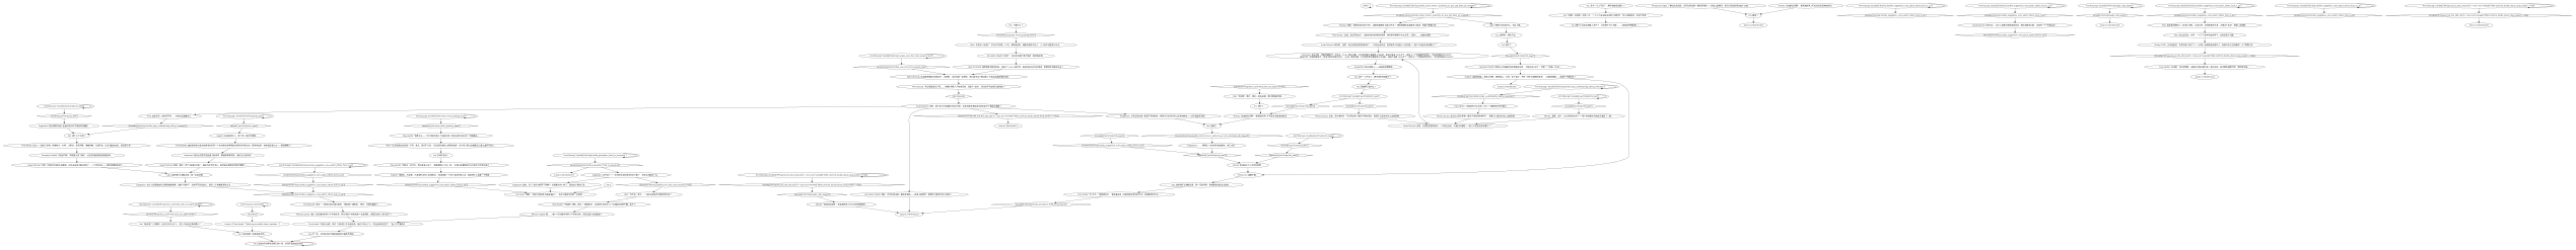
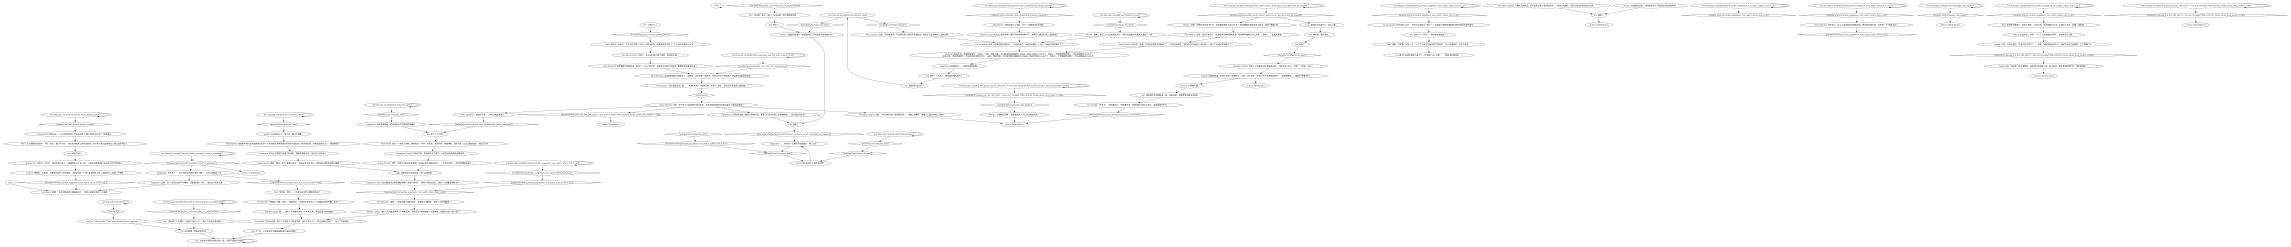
  digraph {
    fontname=Ubuntu
    node [fontname=Ubuntu]
    edge [fontname=Ubuntu]
    n1 [label=START]
    n2 [label=input]
    n3 [label="Fat Angus: “是啊，”坐在中间的胖子咯咯地笑了。“还没人招惹过你吧，丹尼斯。”"]
    n4 [label="Titus Hardie: “冷静点，伙计们，我们有客人来了，”提图斯制止了这一切。“让我们来看看是什么让条子们大驾光临了。”"]
    n5 [label="Eugene: “放轻松，丹尼斯，只是暂时没有人来招惹你，”角落里的一个四十多岁的男人说，他的脖子上挂着一个琴拨。"]
    n6 [label="!(Variable[\"whirling.hardies_suggestion_now_watch_others_fuck_it_up\"])" shape=diamond]
    n7 [label="Theo: 如你所见，他的话不多……你差点就忽略他了。"]
    n8 [label="!(Variable[\"whirling.hardies_logic_understandig_taking_inventory\"])" shape=diamond]
    n9 [label="You: 那个小个子呢？"]
    n10 [label="You: 这些恶棍？答案是肯定的。"]
    n11 [label="You: 这就与乔伊斯告诉我们的一致，但我不愿做任何假设。"]
    n12 [label="Titus Hardie: “你说什么呢，疯子？没有第八个哈迪兄弟。我们只有七个人，而且全都在这里了。”他上下打量着你。"]
    n13 [label="You: 不一定。女司机也有可能是秘密进行毒品交易的。"]
    n14 [label="Titus Hardie: “*他妈的*闭嘴，格伦！”他咆哮到。“这里轮不到你开口！你他妈到底想干嘛，条子？”"]
    n15 [label="Reaction Speed: 嗯……*她*？所以确实有第八个哈迪兄弟，而且还是个哈迪姐妹？"]
    n16 [label="Jump to: [Hardiehub1]"]
    n17 [label="You: 其中一个人不见了，脚印很奇怪的那个？"]
    n18 [label="Glen: “是啊，丹尼斯，冷静一点。”一个三十多岁的金发男子同意到。“没人来招惹你，你这个笨蛋。”"]
    n19 [label="You: 整个工会肯定都卷入其中了，乃至整个马丁内斯……（狐疑地环顾四周。）"]
    n20 [label="Kim Kitsuragi: Variable[\"whirling.hardies_viscal_minus1_authority_wc_you_got_them_all_mapped\"]"]
    n21 [label="Variable[\"whirling.hardies_viscal_minus1_authority_wc_you_got_them_all_mapped\"]" shape=diamond]
    n22 [label="Shanky: “没错，你跟哈迪兄弟过不去，就是跟提图斯·哈迪过不去！”瘦骨嶙峋的老鼠脸男人喊道，他缺了两颗门牙。"]
    n23 [label="Logic: 他明白你在做什么，清点人数。"]
    n24 [label="Titus Hardie: “没错，我们不提这个。这是哈迪兄弟内部的私事，跟你那些破事没什么关系。*还有*……”他指向警督。"]
    n25 [label="You: 很明显，露比不在。"]
    n26 [label="!(Variable[\"whirling.hardies_viscal_minus1_authority_wc_you_got_them_all_mapped\"])" shape=diamond]
    n27 [label="Suggestion: ……利用这一点来挖苦他的朋友。闸门大开。"]
    n28 [label="!(Variable[\"yard.footprints_seen\"])" shape=diamond]
    n29 [label="Kim Kitsuragi: Variable[\"yard.footprints_seen\"]"]
    n30 [label="Variable[\"yard.footprints_seen\"]" shape=diamond]
    n31 [label="Suggestion: 现在看看其他人是如何因为不守规矩而搞砸的。"]
    n32 [label="!(Variable[\"yard.footprints_seen\"])" shape=diamond]
    n33 [label="Drama: 我们称这个人为音乐家吧。"]
    n34 [label="Endurance: 咳嗽不断。"]
    n35 [label="Perception (Sight): 了解这儿的演员。你可以再去看一眼犯罪现场——泥地上的脚印。把它们和这些家伙做个比较。"]
    n36 [label="You: 哪里？"]
    n37 [label="Jump to: [Hardiehub1]"]
    n38 [label="Kim Kitsuragi: Variable[\"whirling.hardies_suggestion_now_watch_others_fuck_it_up\"]"]
    n39 [label="Variable[\"whirling.hardies_suggestion_now_watch_others_fuck_it_up\"]" shape=diamond]
    n40 [label="!(Variable[\"whirling.hardies_suggestion_now_watch_others_fuck_it_up\"])" shape=diamond]
    n41 [label="Kim Kitsuragi: Variable[\"whirling.klaasje_ruby_leader\"]"]
    n42 [label="Variable[\"whirling.klaasje_ruby_leader\"]" shape=diamond]
    n43 [label="Jump to: [Hardiehub1]"]
    n44 [label="!(Variable[\"whirling.klaasje_ruby_leader\"])" shape=diamond]
    n45 [label="Shanky: “你他妈说话啊！”老鼠脸的男人不让你完整的思考。"]
    n46 [label="Jump to: [Hardiehub1]"]
    n47 [label="Visual Calculus: 是的。露比，那个*贩毒女司机*。现在已经无可否认。是时候去找哈迪兄弟们聊聊了……"]
    n48 [label="Logic: 如果他不让继续追查，那一定是好事。"]
    n49 [label="Suggestion: 这个人很清楚如何让事情继续发酵。他是个急性子，但绝不可掉以轻心。最后一个倒像是害群之马……"]
    n50 [label="Theo: 坐在他右侧的人：标准工作靴，45或46码。房间里最年长者，大概五十多岁。抽烟，很安静。"]
    n51 [label="Glen: 从右边开始：44码。一个三十多岁的金发男子，非常有男子气概。"]
    n52 [label="Shanky: 41码，步伐轻盈些。毕竟不是个孩子了——长着一副老鼠脸的成年人；凶狠又水汪汪的眼睛，少了两颗门牙。"]
    n53 [label="Kim Kitsuragi: Variable[\"whirling.hardies_suggestion_now_watch_others_fuck_it_up\"]"]
    n54 [label="Variable[\"whirling.hardies_suggestion_now_watch_others_fuck_it_up\"]" shape=diamond]
+   n55 [label="Visual Calculus: 来不及阻止你了。你已经全部看过一遍了——包括那个聪明得用吸烟代替说话的长胡子老头。"]
    n56 [label="!(Variable[\"whirling.hardies_suggestion_now_watch_others_fuck_it_up\"])" shape=diamond]
    n57 [label="Kim Kitsuragi: “很好——那我们就互相盯着吧。”警督调了调眼镜。“警官，你的问题呢？”"]
    n58 [label="Reaction Speed: *她*？所以确实有第八个哈迪兄弟，而且还是个哈迪姐妹？会是谁呢，伊丽莎白吗？那个园丁？"]
    n59 [label="Suggestion: 来不及了——你已经对这些家伙有所了解了。你可以利用这一点。"]
    n60 [label="Suggestion: 是的，为了*取悦*他而不守规矩！这是最好的一种了，现在这个家伙打算……"]
    n61 [label="!(Variable[\"whirling.hardeie_scan_the_room_encyclo_fired\"])" shape=diamond]
    n62 [label="Glen: “对不起，老大……”你听见金发男子都快哭出来了。"]
    n63 [label="You: 了解什么？"]
    n64 [label="!(Variable[\"yard.sense_viscal_greeting_done\"])" shape=diamond]
    n65 [label="Alain: 对面另一张桌子：平头钉工作靴，43码。有帮派纹身。梅斯克或萨马拉人。三十后半或是四十出头。"]
    n66 [label="Jump to: [Titus Hardie: \"\"What are you talkin' about, madman...\"]"]
    n67 [label="Logic: 如果他不让继续追查，那一定是好事。看来警督也是这么想的……"]
    n68 [label="Titus Hardie: “不-不-不，”他指着自己，“眼睛看这里！你跟我的兄弟们过不去，就是跟我过不去。”"]
    n69 [label="!(Variable[\"whirling.hardie_perception_fired_in_scanroom\"])" shape=diamond]
    n70 [label="Perception (Sight): 太迟了，你已经扫视了整个房间，看得很仔细。"]
    n71 [label="Pain Threshold: 他脖颈处对称的灼伤，组成了“LosLos”的字母。他是否试过把它们烧掉，把那种生活抛在过去？"]
    n72 [label="Kim Kitsuragi: “所以我就直说了吧……*的确*有第八个哈迪兄弟，还是个*女性*，而且你不喜欢我们提到她？”"]
    n73 [label="!(IsKimHere())" shape=diamond]
    n74 [label="Visual Calculus: 没错，那个参与了贩毒的失踪女司机。这是否意味着哈迪兄弟也参与了毒品交易呢？"]
    n75 [label="You: 明白了。"]
    n76 [label="!(Variable[\"yard.footprints_seen\"])" shape=diamond]
    n77 [label="Kim Kitsuragi: Variable[\"whirling.hardies_logic_understandig_taking_inventory\"]"]
    n78 [label="Variable[\"whirling.hardies_logic_understandig_taking_inventory\"]" shape=diamond]
    n79 [label="Titus Hardie: “你他妈有什么毛病，伙计？”提图斯歪头盯着你。"]
    n80 [label="Visual Calculus: 这足以让我们再看一眼院子里的那些脚印了，看看它们是否对得上这群恶棍。"]
    n81 [label="Titus Hardie: 其次——标准工作靴，钢骨鞋尖，46码。大家伙，宽肩窄臀。橄榄球帽，无指手套，以及无数的伤疤，将近四十岁。"]
    n82 [label="Kim Kitsuragi: Variable[\"yard.footprints_seen\"]"]
    n83 [label="Variable[\"yard.footprints_seen\"]" shape=diamond]
    n84 [label="Eugene: 在他的脖子上。算了吧，那并不重要。"]
    n85 [label="Encyclopedia: 他的青年时代是在加姆洛克区里一个名为维拉洛博斯的住房项目中度过的。那里有监狱。很难说还有什么——墨迹褪色了。"]
    n86 [label="Visual Calculus: 没错，你愣在那里四秒钟，一句话也没说。问他们问题吧——第八个哈迪兄弟去哪儿了？"]
    n87 [label="Fat Angus: 坐在中间，呼哧呼哧喘气：大块头，46码，脚步沉重，大约是负责扛着被害人过去的。他自己就有130公斤了；再加上一个穿着盔甲的男人，可以轻易超过220公斤。\n坐在中间，呼哧呼哧喘气：传说中的库库诺尔巨人，46码，脚步沉重，大约是负责扛着被害人过去的。他自己就有130公斤了；再加上一个穿着盔甲的男人，可以轻易超过220公斤。"]
    n88 [label="Suggestion: 格伦想招人——他真的很尊敬她。"]
    n89 [label="Jump to: [Hardiehub1]"]
    n90 [label="Perception (Sight): 他背心上的徽章写着‘赛艇俱乐部’。下面有块小补丁，写着：*T·哈迪，队长*。"]
    n91 [label="Kim Kitsuragi: Variable[\"XP.figured_out_the_odd_sole\"] == true  and  Variable[\"TASK.confront_hardie_about_drug_trade\"] == false"]
    n92 [label="Variable[\"XP.figured_out_the_odd_sole\"] == true  and  Variable[\"TASK.confront_hardie_about_drug_trade\"] == false" shape=diamond]
    n93 [label="!(Variable[\"XP.figured_out_the_odd_sole\"] == true  and  Variable[\"TASK.confront_hardie_about_drug_trade\"] == false)" shape=diamond]
    n94 [label="Titus Hardie: “在这里，你不是警察。如果你不想后脑勺挨一枪子的话，就不要到处瞎打听。我盯着你呢。”"]
    n95 [label="Jump to: [Hardiehub1]"]
    n96 [label="You: 其中一人不见了，脚印很奇怪的那个？"]
    n97 [label="Visual Calculus: 当然。等你有时间，可以再去看一眼院子里的痕迹，看看它们是否对得上这群恶棍。"]
    n98 [label="Suggestion: 你可以再去看一眼院子里的痕迹，看看它们是否对得上这里的角色——这可能是罪证呢。"]
    n99 [label="You: 忽略它。"]
    n100 [label="Titus Hardie: “还是怎么——*你*想成为第八个哈迪兄弟？我们这里不招人的！”他摇摇头。"]
    n101 [label="Alain: “让丹尼斯好好回味一下吧，老兄。我们不介意。”你注意到他身上的帮派纹身：这个男人要么是梅斯克人要么是萨马拉人。"]
    n102 [label="You: 长胡子老头？"]
    n103 [label="Perception (Smell): 可怕的气味。即便脚上穿了靴子，从这里仍然能闻见那股臭味。"]
    n104 [label="Visual Calculus: 或许吧。但嘿，你已经愣在那里四秒钟了，一句话也没有说。是时候开口问他们一些问题——第八个哈迪兄弟去哪儿了？"]
    n105 [label="Kim Kitsuragi: Variable[\"whirling.hardies_suggestion_now_watch_others_fuck_it_up\"]"]
    n106 [label="Variable[\"whirling.hardies_suggestion_now_watch_others_fuck_it_up\"]" shape=diamond]
    n107 [label="!(Variable[\"whirling.hardies_suggestion_now_watch_others_fuck_it_up\"])" shape=diamond]
    n108 [label="Esprit de Corps: 没必要再继续向前推进了，他想到。这已经是一场胜利。我们迟早会了解这第八个哈迪兄弟的更多信息。"]
    n109 [label="Kim Kitsuragi: Variable[\"whirling.hardie_perception_fired_in_scanroom\"]"]
    n110 [label="Variable[\"whirling.hardie_perception_fired_in_scanroom\"]" shape=diamond]
    n111 [label="Jump to: [Hardiehub1]"]
    n112 [label="Composure: 想向全世界宣告他是个肌肉男：嚼烟草和掰手指。我们这儿还有谁？"]
    n113 [label="Shanky: “是啊，条子，什么风把你吹来了？”那个老鼠脸的马屁精又重复了一遍。"]
    n114 [label="Perception (Sight): 很好。你可以再去看一眼犯罪现场——泥地上的脚印。看看它们是否对得上这群人。"]
    n115 [label="Visual Calculus: 没错。但这对你来说不是新闻。你站在这里大概4秒钟了，一个字也没说——是时候继续前进了……"]
    n116 [label="Visual Calculus: 总而言之：这七人就是犯罪现场的演员，脚印就是他们的，但还有一个*矛盾之处*。"]
    n117 [label="You: 明白了。"]
    n118 [label="Shanky: “你他妈说话啊！”老鼠脸的男人不给你任何思考的时间。"]
    n119 [label="You: 我能用它做什么？"]
    n120 [label="Eugene: 远处的角落：标准工作靴，钢骨鞋尖，44码。四十多岁，手持一杯不含酒精的饮料。（你眯着眼睛。）那是个*琴拨*吗？"]
    n121 [label="Shanky: “你他妈说话啊！”老鼠脸的男人不给你任何思考的时间。"]
    n122 [label="Kim Kitsuragi: Variable[\"yard.sense_viscal_greeting_done\"]"]
    n123 [label="Variable[\"yard.sense_viscal_greeting_done\"]" shape=diamond]
    n124 [label="Kim Kitsuragi: Variable[\"yard.footprints_seen\"]"]
    n125 [label="Variable[\"yard.footprints_seen\"]" shape=diamond]
    n126 [label="Kim Kitsuragi: Variable[\"yard.footprints_seen\"]"]
    n127 [label="Variable[\"yard.footprints_seen\"]" shape=diamond]
    n128 [label="!(Variable[\"yard.footprints_seen\"])" shape=diamond]
    n129 [label="!(Variable[\"whirling.hardies_suggestion_now_watch_others_fuck_it_up\"])" shape=diamond]
    n130 [label="You: “我发现了八对脚印，但你们只有七个人。第八个哈迪兄弟在哪儿？”"]
    n131 [label="Kim Kitsuragi: IsKimHere()"]
    n132 [label="IsKimHere()" shape=diamond]
    n133 [label="!(Variable[\"XP.figured_out_the_odd_sole\"] == true  and  Variable[\"TASK.confront_hardie_about_drug_trade\"] == false)" shape=diamond]
    n134 [label="Kim Kitsuragi: Variable[\"whirling.hardies_suggestion_now_watch_others_fuck_it_up\"]"]
    n135 [label="Variable[\"whirling.hardies_suggestion_now_watch_others_fuck_it_up\"]" shape=diamond]
    n136 [label="Kim Kitsuragi: Variable[\"whirling.hardies_suggestion_now_watch_others_fuck_it_up\"]"]
    n137 [label="Variable[\"whirling.hardies_suggestion_now_watch_others_fuck_it_up\"]" shape=diamond]
    n138 [label="Kim Kitsuragi: Variable[\"XP.figured_out_the_odd_sole\"] == true  and  Variable[\"TASK.confront_hardie_about_drug_trade\"] == false"]
    n139 [label="Variable[\"XP.figured_out_the_odd_sole\"] == true  and  Variable[\"TASK.confront_hardie_about_drug_trade\"] == false" shape=diamond]
    n140 [label="Jump to: [Hardiehub1]"]
    n141 [label="Glen: “其实吧，老大，我们一直也在聊，我们觉得她可能……”"]
    n142 [label="Kim Kitsuragi: Variable[\"whirling.hardeie_scan_the_room_encyclo_fired\"]"]
    n143 [label="Variable[\"whirling.hardeie_scan_the_room_encyclo_fired\"]" shape=diamond]
    n144 [label="Kim Kitsuragi: Variable[\"yard.footprints_seen\"]"]
    n145 [label="Variable[\"yard.footprints_seen\"]" shape=diamond]
    n146 [label="!(Variable[\"yard.footprints_seen\"])" shape=diamond]
    n147 [label="Kim Kitsuragi: Variable[\"XP.gardner_confirmed_shes_not_eight_hardie\"]"]
    n148 [label="Variable[\"XP.gardner_confirmed_shes_not_eight_hardie\"]" shape=diamond]
    n149 [label="!(Variable[\"XP.gardner_confirmed_shes_not_eight_hardie\"])" shape=diamond]
    n1 -> n1
    n2 -> n3
    n4 -> n5
    n5 -> n6
    n6 -> n3
    n7 -> n8
    n8 -> n9
    n9 -> n81
    n10 -> n11
    n11 -> n11
    n12 -> n13
    n13 -> n11
    n14 -> n15
    n15 -> n12
    n17 -> n18
    n18 -> n19
    n20 -> n20
    n20 -> n21
    n21 -> n22
    n21 -> n23
    n22 -> n24
    n23 -> n25
    n24 -> n104
    n25 -> n75
    n26 -> n27
    n27 -> n28
    n28 -> n33
    n29 -> n29
    n29 -> n30
    n30 -> n31
    n31 -> n9
    n32 -> n33
-   n33 -> n34
+   n33 -> n27
    n34 -> n67
    n35 -> n36
    n36 -> n37
    n38 -> n38
    n38 -> n39
    n41 -> n41
    n41 -> n42
    n42 -> n43
    n44 -> n45
    n45 -> n46
    n47 -> n48
    n48 -> n49
    n49 -> n56
    n50 -> n51
    n51 -> n52
    n52 -> n93
    n53 -> n53
    n53 -> n54
+   n54 -> n55
+   n55 -> n17
    n56 -> n57
    n57 -> n58
    n58 -> n12
    n59 -> n60
    n59 -> n61
    n60 -> n3
    n61 -> n62
    n62 -> n14
    n63 -> n64
    n64 -> n65
    n65 -> n70
    n66 -> n10
    n67 -> n68
    n68 -> n69
    n69 -> n46
    n70 -> n71
    n71 -> n108
    n72 -> n73
    n73 -> n74
    n74 -> n7
    n74 -> n98
    n74 -> n114
    n74 -> n133
    n75 -> n76
    n76 -> n90
    n77 -> n77
    n77 -> n78
    n78 -> n79
    n79 -> n80
    n80 -> n86
    n81 -> n103
    n82 -> n82
    n82 -> n83
    n83 -> n84
    n84 -> n85
    n85 -> n112
    n86 -> n87
    n87 -> n88
    n88 -> n96
    n90 -> n120
    n91 -> n91
    n91 -> n92
    n92 -> n44
    n93 -> n94
    n94 -> n95
    n96 -> n119
    n97 -> n86
    n98 -> n99
    n99 -> n26
    n100 -> n101
    n101 -> n102
    n102 -> n4
    n103 -> n115
    n104 -> n87
    n105 -> n105
    n105 -> n106
    n106 -> n107
    n107 -> n56
    n108 -> n72
    n109 -> n109
    n109 -> n110
    n110 -> n59
    n110 -> n89
    n112 -> n47
    n113 -> n86
    n114 -> n46
    n115 -> n48
    n116 -> n40
    n117 -> n118
    n118 -> n99
    n119 -> n144
    n120 -> n34
    n120 -> n111
    n121 -> n36
    n122 -> n122
    n122 -> n123
    n123 -> n100
    n124 -> n124
    n124 -> n125
    n125 -> n32
    n126 -> n126
    n126 -> n127
    n127 -> n113
    n128 -> n129
    n129 -> n28
    n130 -> n10
    n131 -> n131
    n131 -> n132
    n132 -> n66
    n133 -> n16
    n134 -> n134
    n134 -> n135
    n135 -> n116
    n136 -> n136
    n136 -> n137
    n137 -> n50
    n138 -> n138
    n138 -> n139
    n139 -> n140
    n141 -> n117
    n142 -> n142
    n142 -> n143
    n143 -> n108
    n144 -> n145
    n144 -> n146
    n145 -> n97
    n146 -> n118
    n147 -> n147
    n147 -> n148
    n148 -> n130
    n149 -> n141
  }
